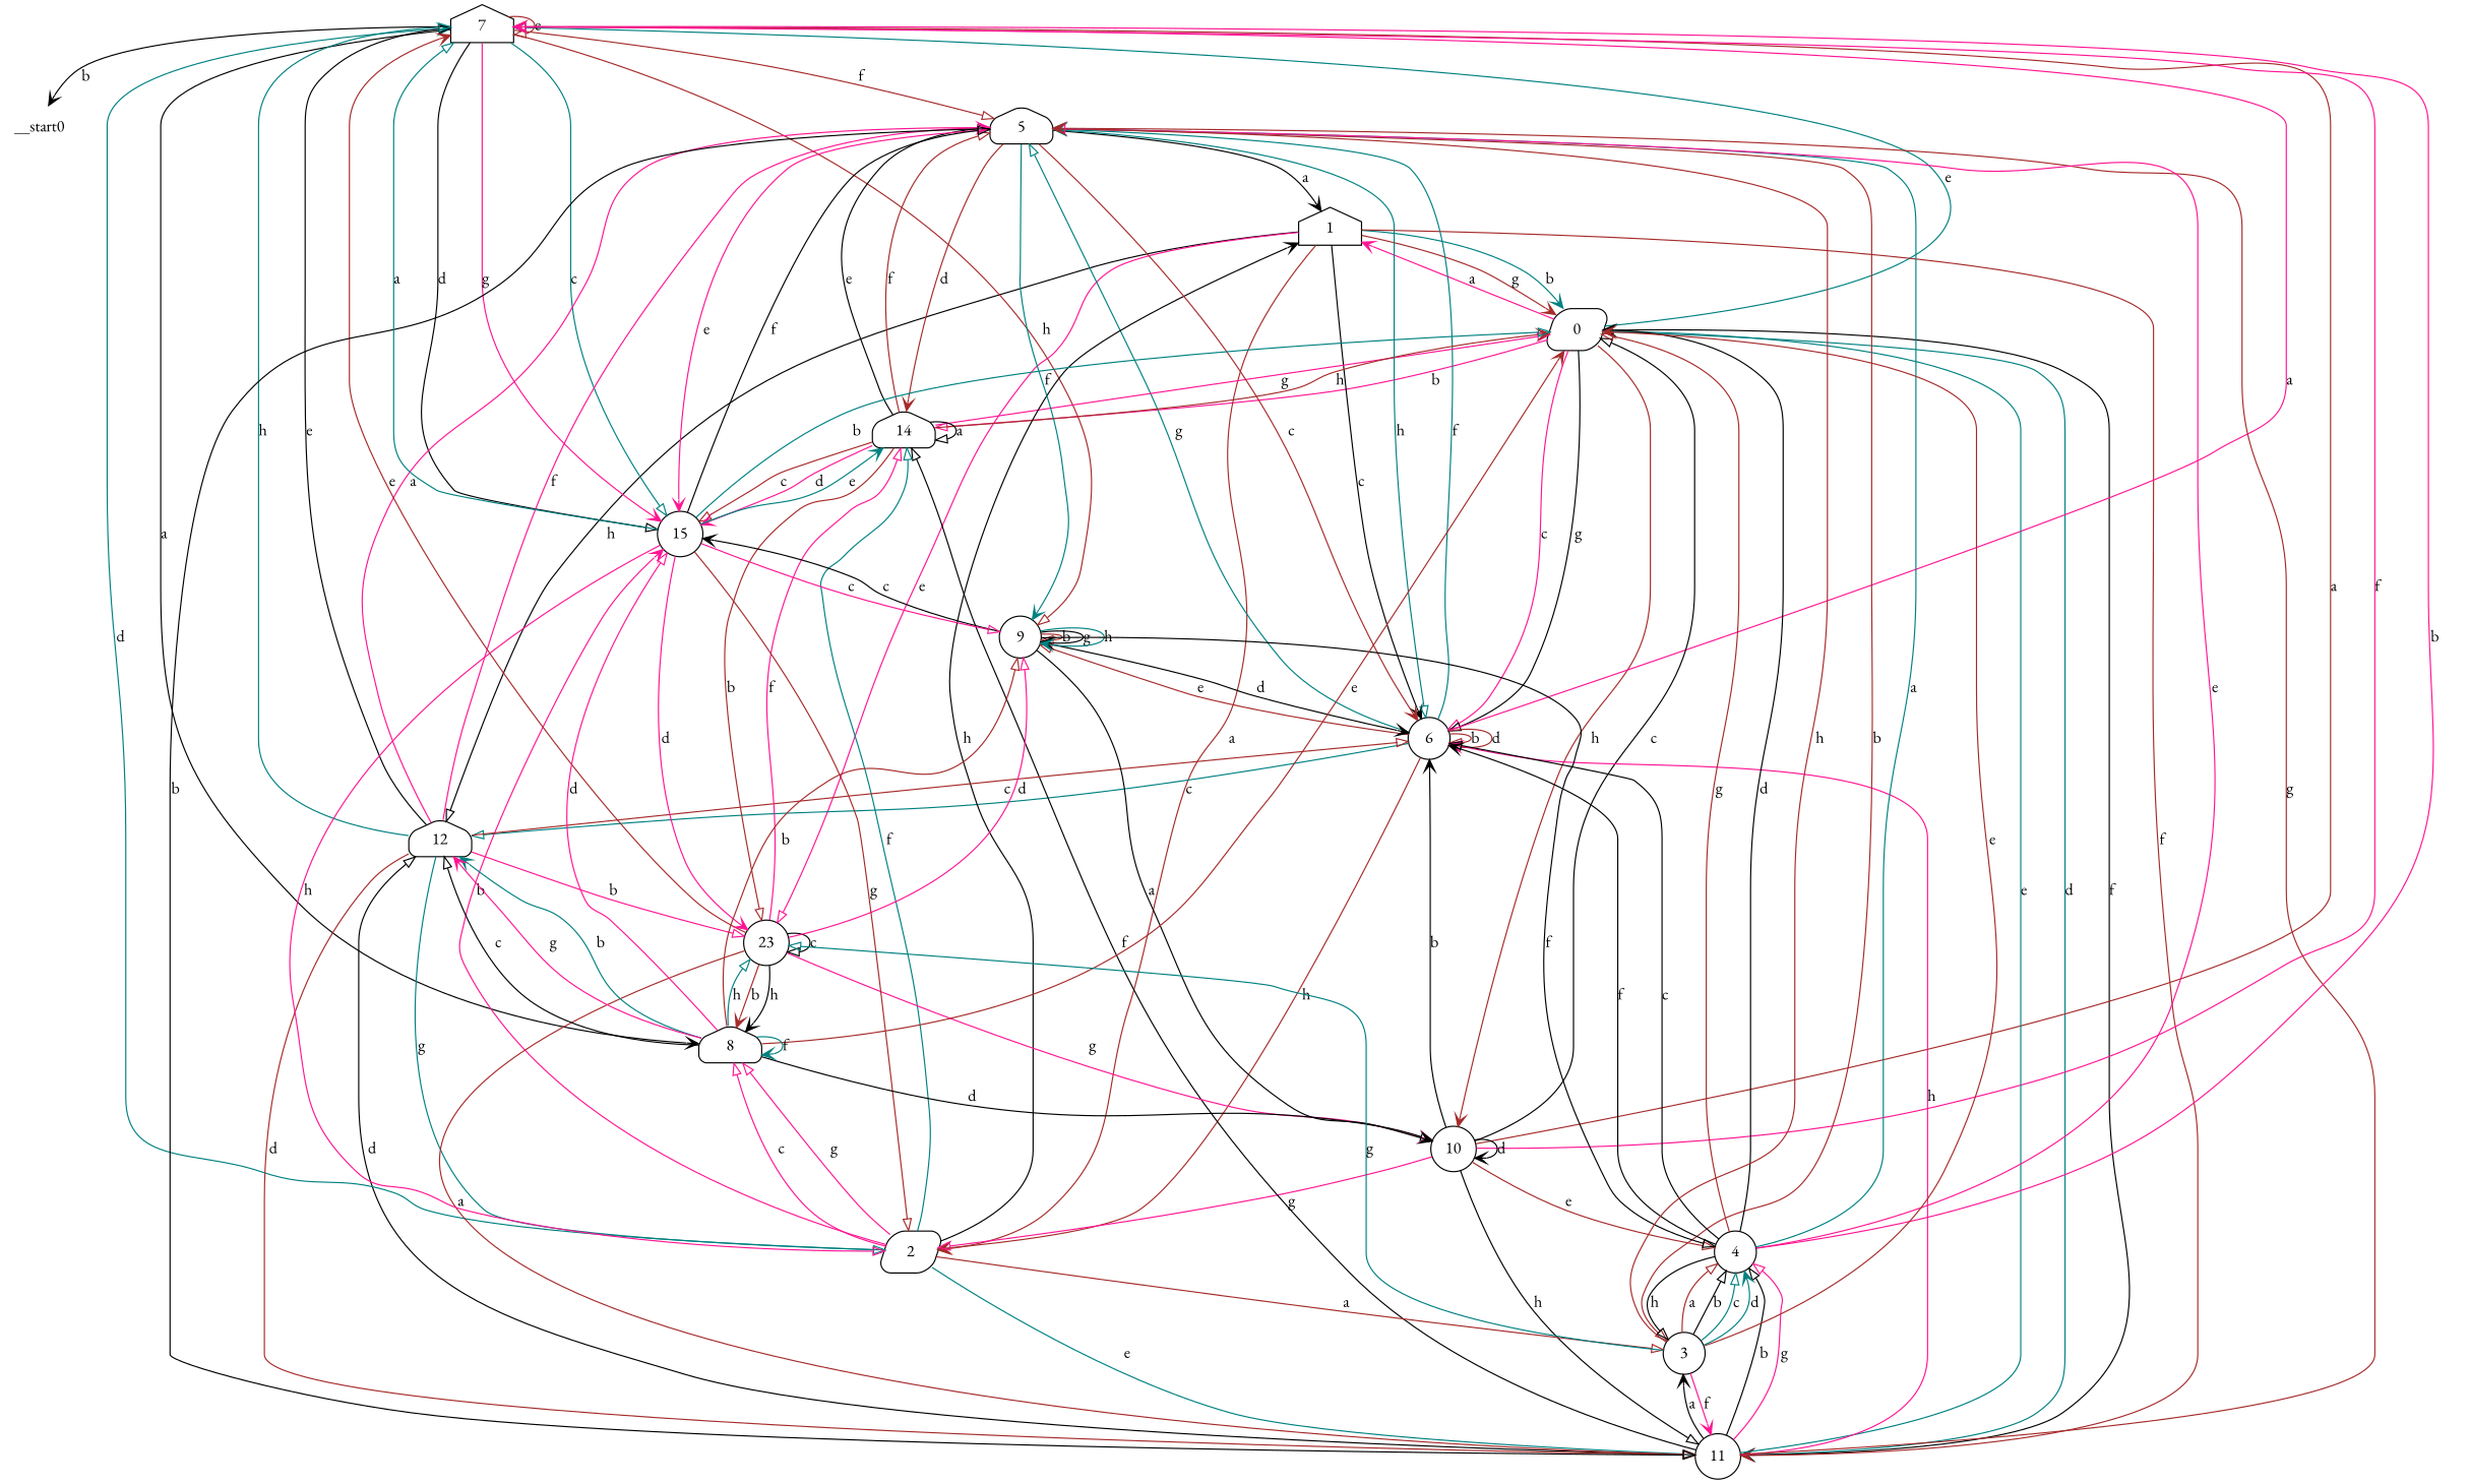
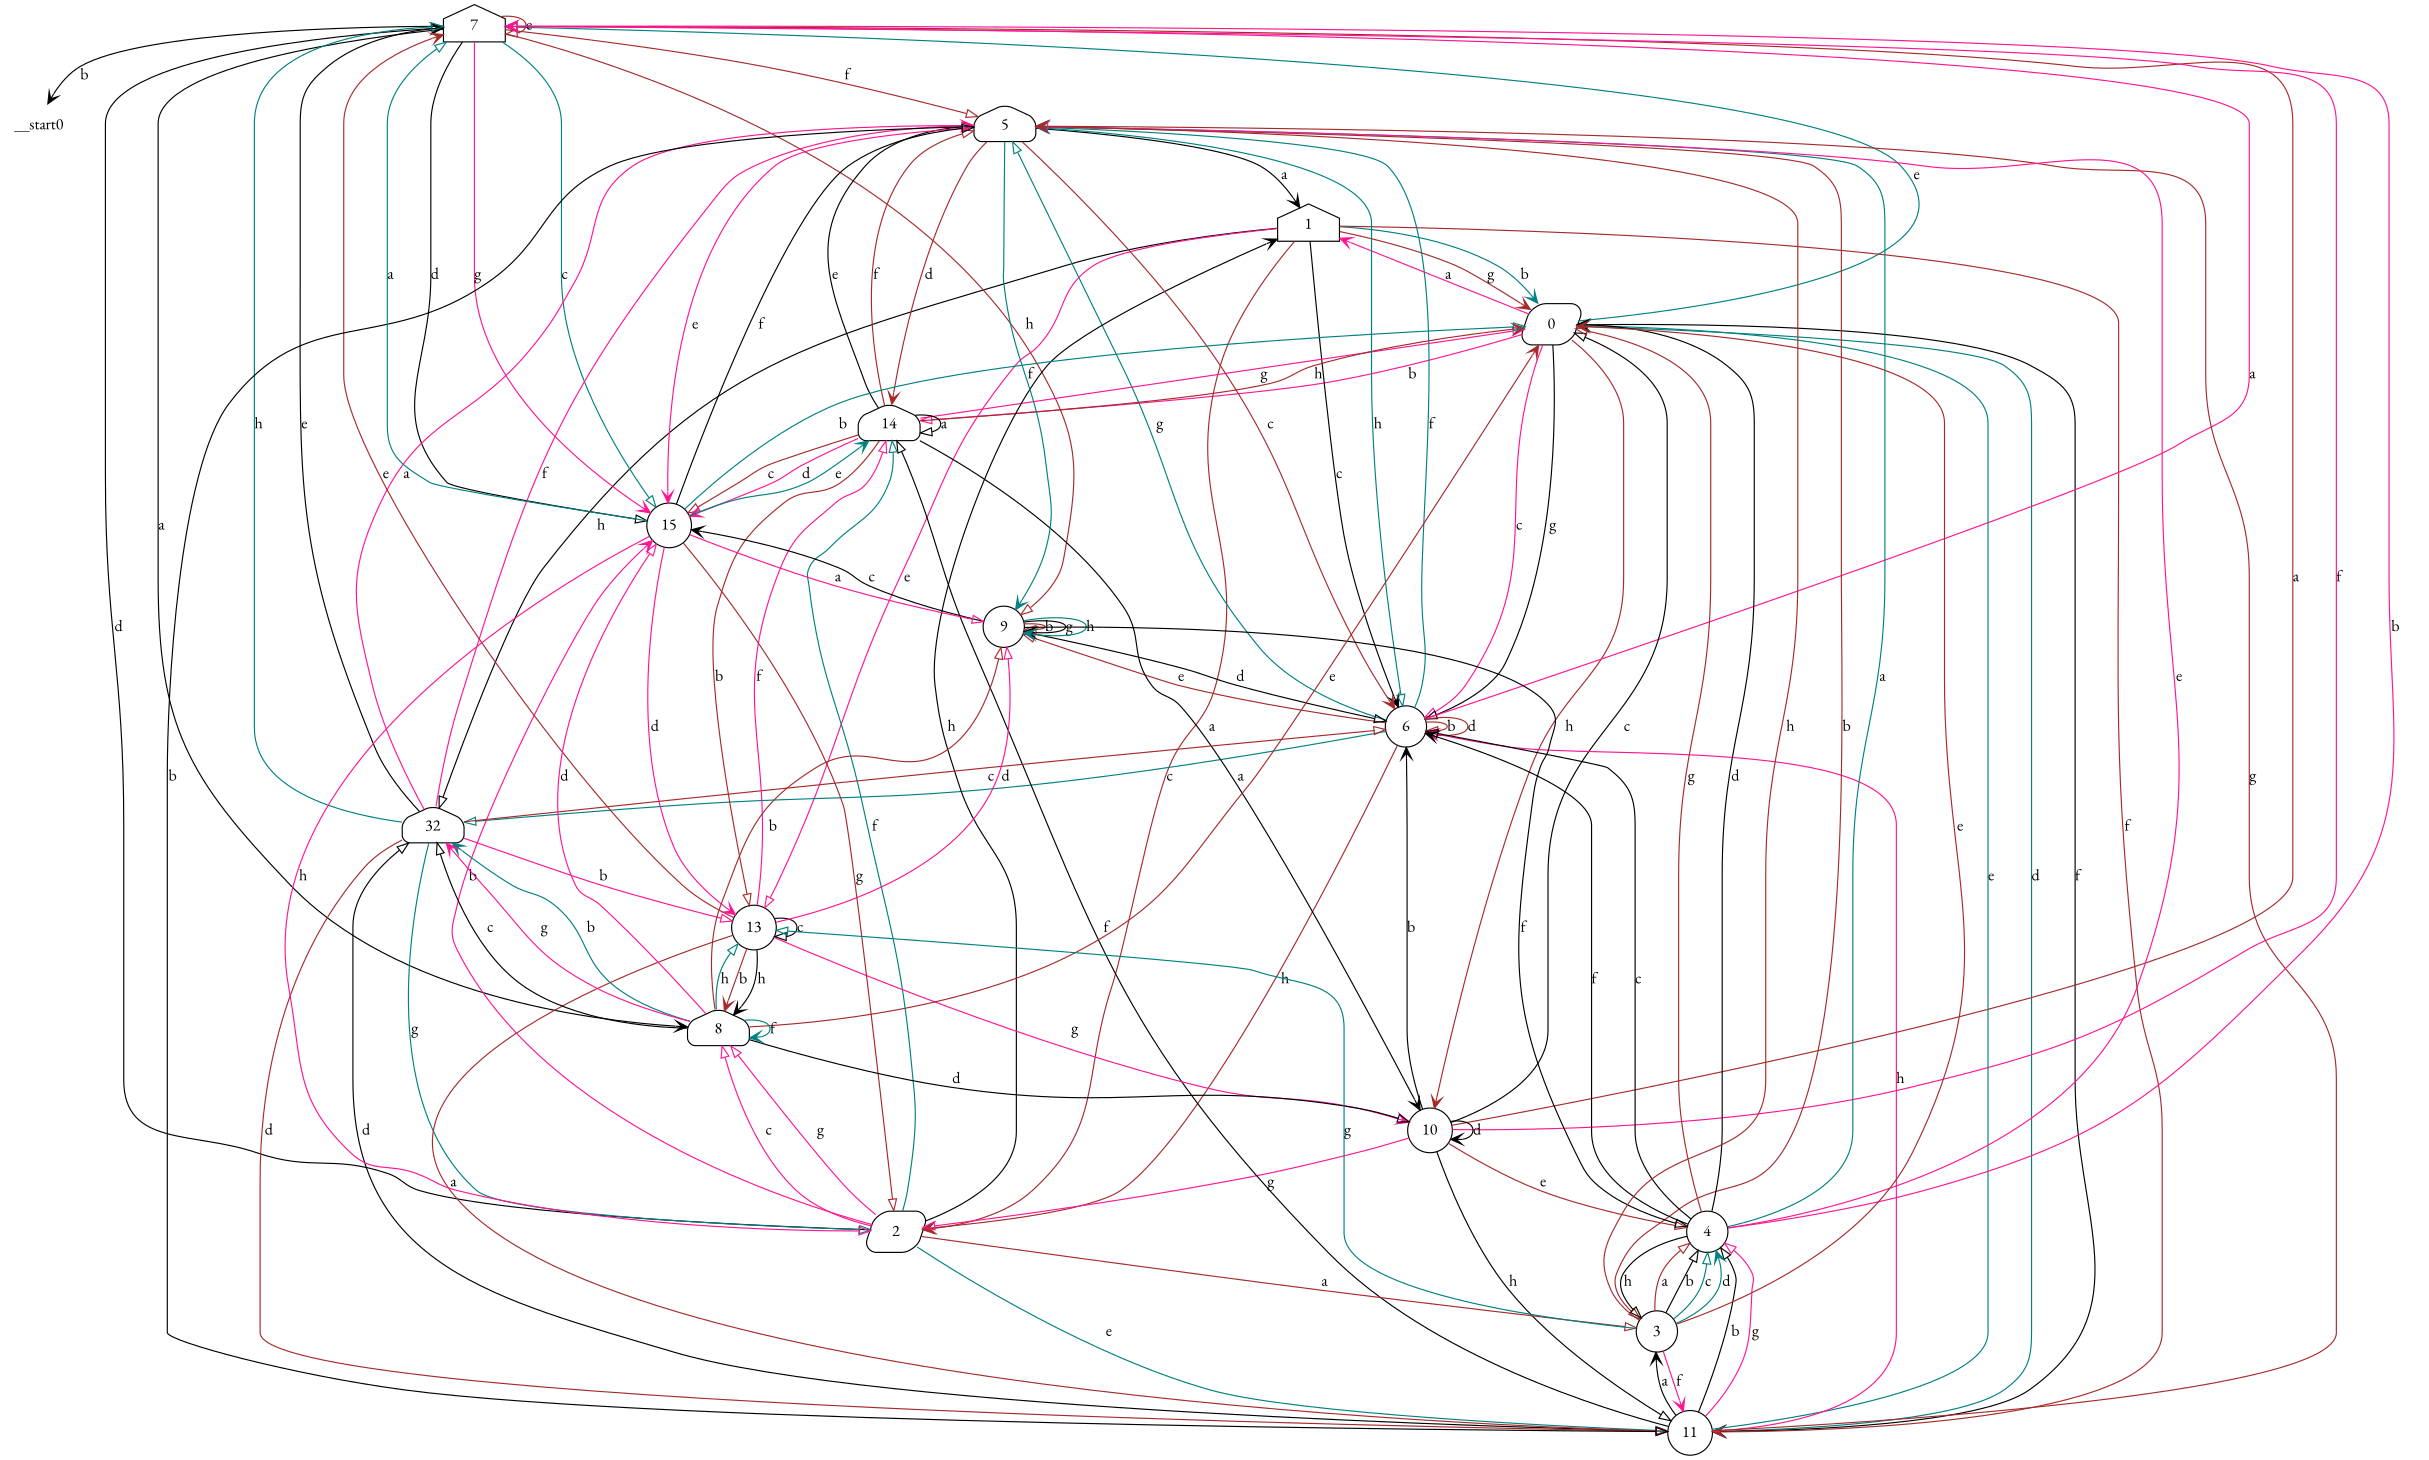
  digraph {
    fontname="EB Garamond"
    rankdir=TB
    node [fontname="EB Garamond" shape=circle color=black fillcolor=white style="rounded,filled"]
    edge [arrowhead=onormal color=black fontname="EB Garamond"]
    __start0 [shape=none color="" fillcolor="" style=""]
    n2 [label=0 shape=parallelogram]
    n3 [label=1 shape=house style=filled]
    n4 [label=6 style=filled]
    n5 [label=7 shape=house style=filled]
    n6 [label=10]
    n7 [label=11 style=filled]
    n8 [label=14 shape=house]
    n9 [label=2 shape=parallelogram]
-   n10 [label=12 shape=house]
-   n11 [label=23]
+   n10 [label=32 shape=house]
+   n11 [label=13]
    n12 [label=5 shape=house]
    n13 [label=9]
    n14 [label=15 style=filled]
    n15 [label=8 shape=house]
    n16 [label=4 style=filled]
    n17 [label=3]
    n2 -> n3 [arrowhead=vee color=deeppink label=a]
    n2 -> n4 [color=deeppink label=c]
    n2 -> n4 [label=g]
    n2 -> n5 [color=teal label=e]
    n2 -> n6 [arrowhead=vee color=brown label=h]
    n2 -> n7 [arrowhead=vee color=teal label=d]
    n2 -> n7 [arrowhead=vee label=f]
    n2 -> n8 [color=deeppink label=b]
    n3 -> n2 [arrowhead=vee color=teal label=b]
    n3 -> n2 [arrowhead=vee color=brown label=g]
    n3 -> n4 [arrowhead=vee label=c]
    n3 -> n7 [arrowhead=vee color=brown label=f]
    n3 -> n9 [arrowhead=vee color=brown label=a]
    n3 -> n10 [label=h]
    n3 -> n11 [color=deeppink label=e]
    n4 -> n4 [color=brown label=b]
    n4 -> n4 [color=brown label=d]
    n4 -> n5 [color=deeppink label=a]
    n4 -> n9 [arrowhead=vee color=brown label=h]
    n4 -> n10 [color=teal label=c]
    n4 -> n12 [arrowhead=vee color=teal label=f]
    n4 -> n12 [color=teal label=g]
    n4 -> n13 [color=brown label=e]
    n5 -> __start0 [arrowhead=vee label=b]
    n5 -> n5 [color=brown label=e]
    n5 -> n12 [color=brown label=f]
    n5 -> n13 [color=brown label=h]
    n5 -> n14 [color=teal label=c]
    n5 -> n14 [label=d]
    n5 -> n14 [arrowhead=vee color=deeppink label=g]
    n5 -> n15 [arrowhead=vee label=a]
    n6 -> n2 [label=c]
    n6 -> n4 [arrowhead=vee label=b]
    n6 -> n5 [arrowhead=vee color=brown label=a]
    n6 -> n5 [arrowhead=vee color=deeppink label=f]
    n6 -> n6 [arrowhead=vee label=d]
    n6 -> n7 [label=h]
    n6 -> n9 [color=deeppink label=g]
    n6 -> n16 [color=brown label=e]
    n7 -> n2 [arrowhead=vee color=teal label=e]
    n7 -> n4 [arrowhead=vee color=deeppink label=h]
    n7 -> n8 [label=f]
    n7 -> n10 [label=d]
    n7 -> n12 [arrowhead=vee color=brown label=g]
    n7 -> n16 [label=b]
    n7 -> n16 [color=deeppink label=g]
    n7 -> n17 [arrowhead=vee label=a]
    n8 -> n2 [color=deeppink label=g]
    n8 -> n2 [arrowhead=vee color=brown label=h]
    n8 -> n8 [label=a]
    n8 -> n11 [color=brown label=b]
    n8 -> n12 [label=e]
    n8 -> n12 [color=brown label=f]
    n8 -> n14 [color=brown label=c]
    n8 -> n14 [arrowhead=vee color=deeppink label=d]
    n9 -> n3 [arrowhead=vee label=h]
-   n9 -> n5 [arrowhead=vee color=teal label=d]
+   n9 -> n5 [arrowhead=vee label=d]
    n9 -> n7 [color=teal label=e]
    n9 -> n8 [color=teal label=f]
    n9 -> n14 [arrowhead=vee color=deeppink label=b]
    n9 -> n15 [color=deeppink label=c]
    n9 -> n15 [color=deeppink label=g]
    n9 -> n17 [color=brown label=a]
    n10 -> n4 [color=brown label=c]
    n10 -> n5 [label=e]
    n10 -> n5 [color=teal label=h]
    n10 -> n7 [color=brown label=d]
    n10 -> n9 [color=teal label=g]
    n10 -> n11 [color=deeppink label=b]
    n10 -> n12 [color=deeppink label=a]
    n10 -> n12 [arrowhead=vee color=deeppink label=f]
    n11 -> n5 [arrowhead=vee color=brown label=e]
    n11 -> n6 [arrowhead=vee color=deeppink label=g]
    n11 -> n7 [color=brown label=a]
    n11 -> n8 [color=deeppink label=f]
    n11 -> n11 [label=c]
    n11 -> n13 [color=deeppink label=d]
    n11 -> n15 [arrowhead=vee color=brown label=b]
    n11 -> n15 [arrowhead=vee label=h]
    n12 -> n3 [arrowhead=vee label=a]
    n12 -> n4 [arrowhead=vee color=brown label=c]
    n12 -> n4 [color=teal label=h]
    n12 -> n7 [label=b]
    n12 -> n8 [arrowhead=vee color=brown label=d]
    n12 -> n13 [arrowhead=vee color=teal label=f]
    n12 -> n14 [arrowhead=vee color=deeppink label=e]
    n12 -> n17 [color=brown label=b]
-   n13 -> n4 [arrowhead=vee label=d]
-   n13 -> n6 [arrowhead=vee label=a]
+   n13 -> n4 [label=d]
+   n8 -> n6 [arrowhead=vee label=a]
    n13 -> n13 [color=brown label=b]
    n13 -> n13 [arrowhead=vee label=g]
    n13 -> n13 [arrowhead=vee color=teal label=h]
    n13 -> n14 [arrowhead=vee label=c]
    n13 -> n16 [label=f]
    n14 -> n2 [color=teal label=b]
    n14 -> n5 [color=teal label=a]
    n14 -> n8 [arrowhead=vee color=teal label=e]
    n14 -> n9 [color=brown label=g]
    n14 -> n9 [color=deeppink label=h]
    n14 -> n11 [arrowhead=vee color=deeppink label=d]
    n14 -> n12 [label=f]
-   n14 -> n13 [color=deeppink label=c]
+   n14 -> n13 [color=deeppink label=a]
    n15 -> n2 [arrowhead=vee color=brown label=e]
    n15 -> n6 [label=d]
    n15 -> n10 [arrowhead=vee color=teal label=b]
    n15 -> n10 [label=c]
    n15 -> n10 [arrowhead=vee color=deeppink label=g]
    n15 -> n11 [color=teal label=h]
    n15 -> n13 [color=brown label=b]
    n15 -> n14 [color=deeppink label=d]
    n15 -> n15 [arrowhead=vee color=teal label=f]
    n16 -> n2 [arrowhead=vee label=d]
    n16 -> n2 [color=brown label=g]
    n16 -> n4 [label=c]
    n16 -> n4 [arrowhead=vee label=f]
    n16 -> n5 [color=deeppink label=b]
    n16 -> n12 [arrowhead=vee color=teal label=a]
    n16 -> n12 [color=deeppink label=e]
    n16 -> n17 [label=h]
    n17 -> n2 [arrowhead=vee color=brown label=e]
    n17 -> n7 [arrowhead=vee color=deeppink label=f]
    n17 -> n11 [color=teal label=g]
    n17 -> n12 [arrowhead=vee color=brown label=h]
    n17 -> n16 [color=brown label=a]
    n17 -> n16 [label=b]
    n17 -> n16 [color=teal label=c]
    n17 -> n16 [arrowhead=vee color=teal label=d]
  }
